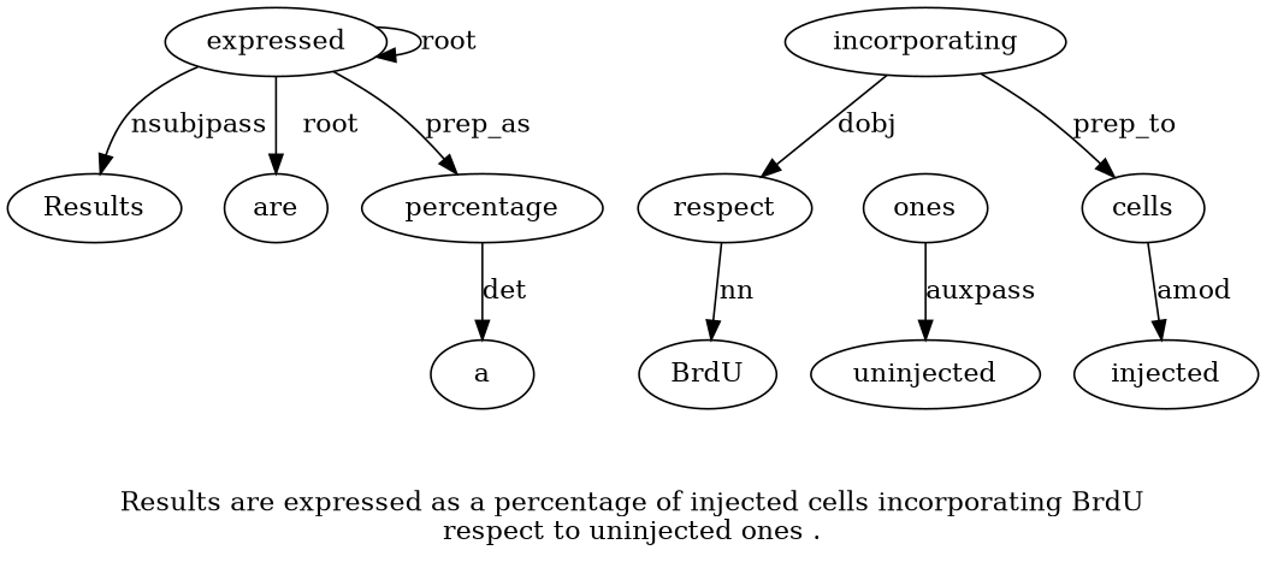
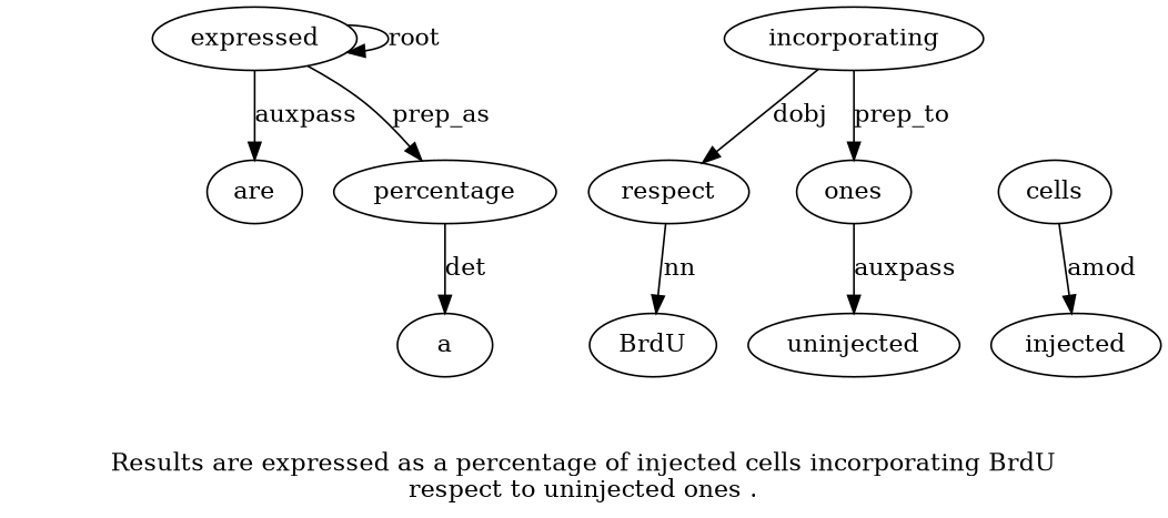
  digraph {
    label="Results are expressed as a percentage of injected cells incorporating BrdU\nrespect to uninjected ones ."
    node [fillcolor=white style=filled]
    n1 [label=expressed]
-   n2 [label=Results]
    n3 [label=are]
    n4 [label=percentage]
    n5 [label=a]
    n6 [label=incorporating]
    n7 [label=respect]
    n8 [label=ones]
    n9 [label=cells]
    n10 [label=injected]
    n11 [label=BrdU]
    n12 [label=uninjected]
    n1 -> n1 [label=root]
-   n1 -> n2 [label=nsubjpass]
-   n1 -> n3 [label=root]
+   n1 -> n3 [label=auxpass]
    n1 -> n4 [label=prep_as]
    n4 -> n5 [label=det]
    n6 -> n7 [label=dobj]
-   n6 -> n9 [label=prep_to]
+   n6 -> n8 [label=prep_to]
    n7 -> n11 [label=nn]
    n8 -> n12 [label=auxpass]
    n9 -> n10 [label=amod]
  }
